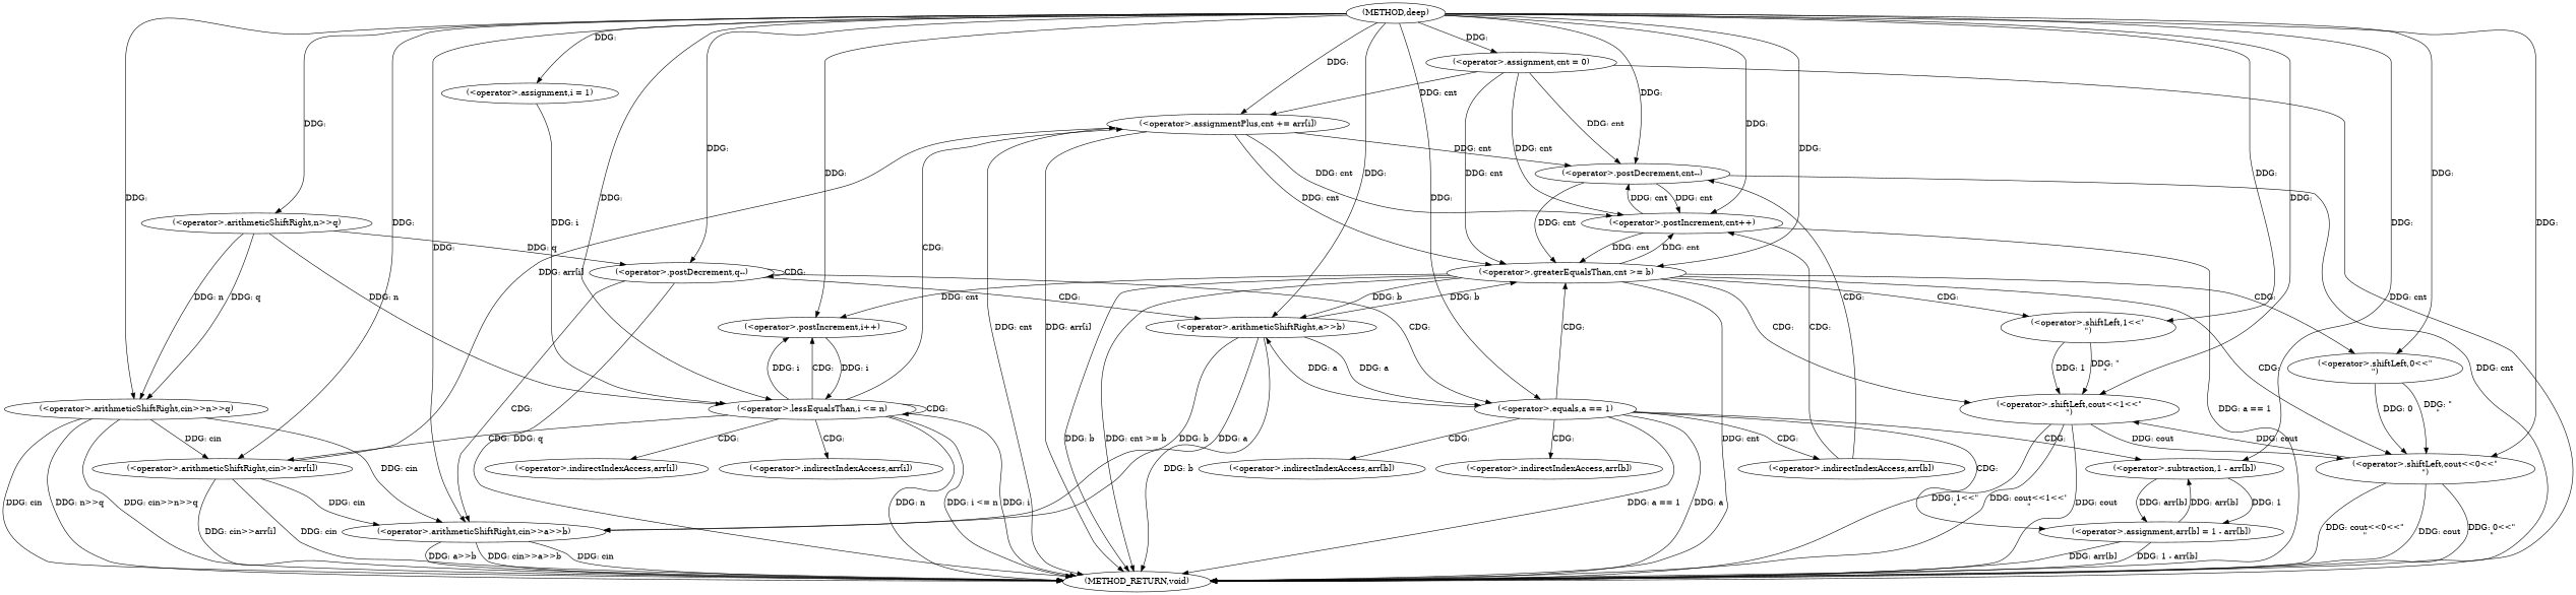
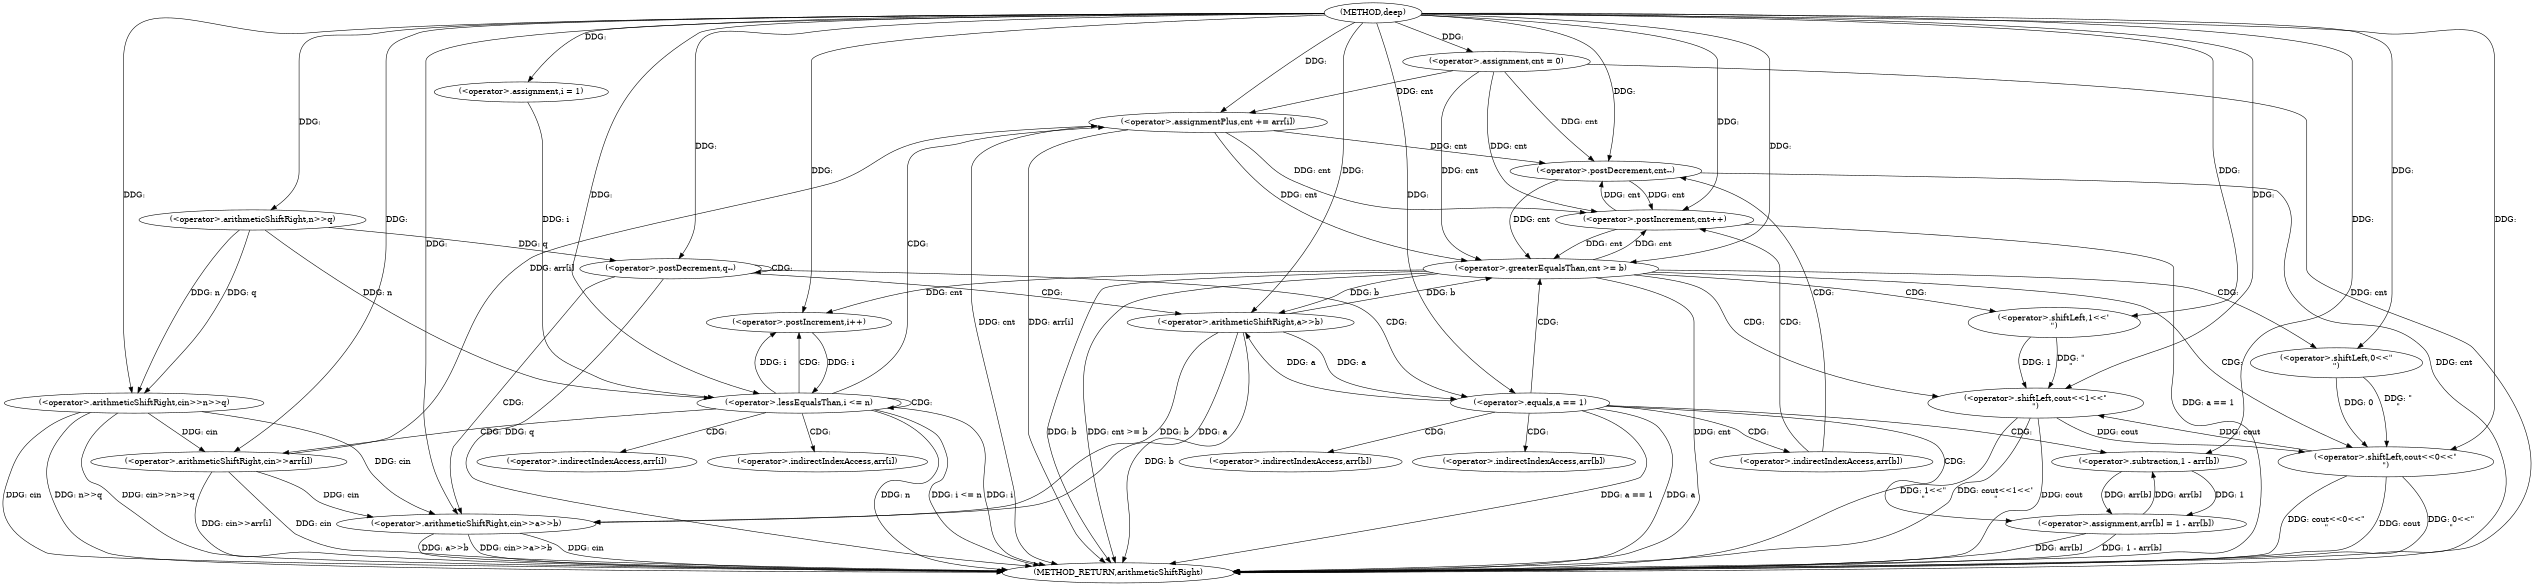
  digraph {
    n1 [label="(METHOD,deep)"]
    n2 [label="(<operator>.assignment,cnt = 0)"]
    n3 [label="(<operator>.arithmeticShiftRight,cin>>n>>q)"]
    n4 [label="(<operator>.assignment,i = 1)"]
    n5 [label="(<operator>.lessEqualsThan,i <= n)"]
    n6 [label="(<operator>.postIncrement,i++)"]
    n7 [label="(<operator>.postDecrement,q--)"]
    n8 [label="(<operator>.arithmeticShiftRight,n>>q)"]
    n9 [label="(<operator>.arithmeticShiftRight,cin>>arr[i])"]
    n10 [label="(<operator>.assignmentPlus,cnt += arr[i])"]
    n11 [label="(<operator>.arithmeticShiftRight,cin>>a>>b)"]
    n12 [label="(<operator>.equals,a == 1)"]
    n13 [label="(<operator>.arithmeticShiftRight,a>>b)"]
    n14 [label="(<operator>.postDecrement,cnt--)"]
    n15 [label="(<operator>.postIncrement,cnt++)"]
    n16 [label="(<operator>.subtraction,1 - arr[b])"]
    n17 [label="(<operator>.greaterEqualsThan,cnt >= b)"]
    n18 [label="(<operator>.shiftLeft,cout<<1<<\"\n\")"]
    n19 [label="(<operator>.shiftLeft,cout<<0<<\"\n\")"]
    n20 [label="(<operator>.shiftLeft,1<<\"\n\")"]
    n21 [label="(<operator>.shiftLeft,0<<\"\n\")"]
-   n22 [label="(METHOD_RETURN,void)"]
+   n22 [label="(METHOD_RETURN,arithmeticShiftRight)"]
    n23 [label="(<operator>.indirectIndexAccess,arr[i])"]
    n24 [label="(<operator>.indirectIndexAccess,arr[i])"]
    n25 [label="(<operator>.assignment,arr[b] = 1 - arr[b])"]
    n26 [label="(<operator>.indirectIndexAccess,arr[b])"]
    n27 [label="(<operator>.indirectIndexAccess,arr[b])"]
    n28 [label="(<operator>.indirectIndexAccess,arr[b])"]
    n1 -> n2 [label="DDG: "]
    n1 -> n3 [label="DDG: "]
    n1 -> n4 [label="DDG: "]
    n1 -> n5 [label="DDG: "]
    n1 -> n6 [label="DDG: "]
    n1 -> n7 [label="DDG: "]
    n1 -> n8 [label="DDG: "]
    n1 -> n9 [label="DDG: "]
    n1 -> n10 [label="DDG: "]
    n1 -> n11 [label="DDG: "]
    n1 -> n12 [label="DDG: "]
    n1 -> n13 [label="DDG: "]
    n1 -> n14 [label="DDG: "]
    n1 -> n15 [label="DDG: "]
    n1 -> n16 [label="DDG: "]
    n1 -> n17 [label="DDG: "]
    n1 -> n18 [label="DDG: "]
    n1 -> n19 [label="DDG: "]
    n1 -> n20 [label="DDG: "]
    n1 -> n21 [label="DDG: "]
    n2 -> n10 [label="DDG: cnt"]
    n2 -> n14 [label="DDG: cnt"]
    n2 -> n15 [label="DDG: cnt"]
    n2 -> n17 [label="DDG: cnt"]
    n2 -> n22 [label="DDG: cnt"]
    n3 -> n9 [label="DDG: cin"]
    n3 -> n11 [label="DDG: cin"]
    n3 -> n22 [label="DDG: cin"]
    n3 -> n22 [label="DDG: n>>q"]
    n3 -> n22 [label="DDG: cin>>n>>q"]
    n4 -> n5 [label="DDG: i"]
    n5 -> n5 [label="CDG: "]
    n5 -> n6 [label="DDG: i"]
    n5 -> n6 [label="CDG: "]
    n5 -> n9 [label="CDG: "]
    n5 -> n10 [label="CDG: "]
    n5 -> n22 [label="DDG: i"]
    n5 -> n22 [label="DDG: n"]
    n5 -> n22 [label="DDG: i <= n"]
    n5 -> n23 [label="CDG: "]
    n5 -> n24 [label="CDG: "]
    n6 -> n5 [label="DDG: i"]
    n7 -> n7 [label="CDG: "]
    n7 -> n11 [label="CDG: "]
    n7 -> n12 [label="CDG: "]
    n7 -> n13 [label="CDG: "]
    n7 -> n22 [label="DDG: q"]
    n8 -> n3 [label="DDG: n"]
    n8 -> n3 [label="DDG: q"]
    n8 -> n5 [label="DDG: n"]
    n8 -> n7 [label="DDG: q"]
    n9 -> n10 [label="DDG: arr[i]"]
    n9 -> n11 [label="DDG: cin"]
    n9 -> n22 [label="DDG: cin"]
    n9 -> n22 [label="DDG: cin>>arr[i]"]
    n10 -> n14 [label="DDG: cnt"]
    n10 -> n15 [label="DDG: cnt"]
    n10 -> n17 [label="DDG: cnt"]
    n10 -> n22 [label="DDG: cnt"]
    n10 -> n22 [label="DDG: arr[i]"]
    n11 -> n22 [label="DDG: cin"]
    n11 -> n22 [label="DDG: a>>b"]
    n11 -> n22 [label="DDG: cin>>a>>b"]
    n12 -> n13 [label="DDG: a"]
    n12 -> n16 [label="CDG: "]
    n12 -> n17 [label="CDG: "]
    n12 -> n22 [label="DDG: a"]
    n12 -> n22 [label="DDG: a == 1"]
    n12 -> n25 [label="CDG: "]
    n12 -> n26 [label="CDG: "]
    n12 -> n27 [label="CDG: "]
    n12 -> n28 [label="CDG: "]
    n13 -> n11 [label="DDG: b"]
    n13 -> n11 [label="DDG: a"]
    n13 -> n12 [label="DDG: a"]
    n13 -> n17 [label="DDG: b"]
    n13 -> n22 [label="DDG: b"]
    n14 -> n15 [label="DDG: cnt"]
    n14 -> n17 [label="DDG: cnt"]
    n14 -> n22 [label="DDG: cnt"]
    n15 -> n14 [label="DDG: cnt"]
    n15 -> n17 [label="DDG: cnt"]
    n15 -> n22 [label="DDG: a == 1"]
    n16 -> n25 [label="DDG: 1"]
    n16 -> n25 [label="DDG: arr[b]"]
    n17 -> n6 [label="DDG: cnt"]
    n17 -> n13 [label="DDG: b"]
    n17 -> n15 [label="DDG: cnt"]
    n17 -> n18 [label="CDG: "]
    n17 -> n19 [label="CDG: "]
    n17 -> n20 [label="CDG: "]
    n17 -> n21 [label="CDG: "]
    n17 -> n22 [label="DDG: cnt"]
    n17 -> n22 [label="DDG: b"]
    n17 -> n22 [label="DDG: cnt >= b"]
    n18 -> n19 [label="DDG: cout"]
    n18 -> n22 [label="DDG: cout"]
    n18 -> n22 [label="DDG: 1<<\"\n\""]
    n18 -> n22 [label="DDG: cout<<1<<\"\n\""]
    n19 -> n18 [label="DDG: cout"]
    n19 -> n22 [label="DDG: cout"]
    n19 -> n22 [label="DDG: 0<<\"\n\""]
    n19 -> n22 [label="DDG: cout<<0<<\"\n\""]
    n20 -> n18 [label="DDG: \"\n\""]
    n20 -> n18 [label="DDG: 1"]
    n21 -> n19 [label="DDG: 0"]
    n21 -> n19 [label="DDG: \"\n\""]
    n25 -> n16 [label="DDG: arr[b]"]
    n25 -> n22 [label="DDG: arr[b]"]
    n25 -> n22 [label="DDG: 1 - arr[b]"]
    n26 -> n14 [label="CDG: "]
    n26 -> n15 [label="CDG: "]
  }
